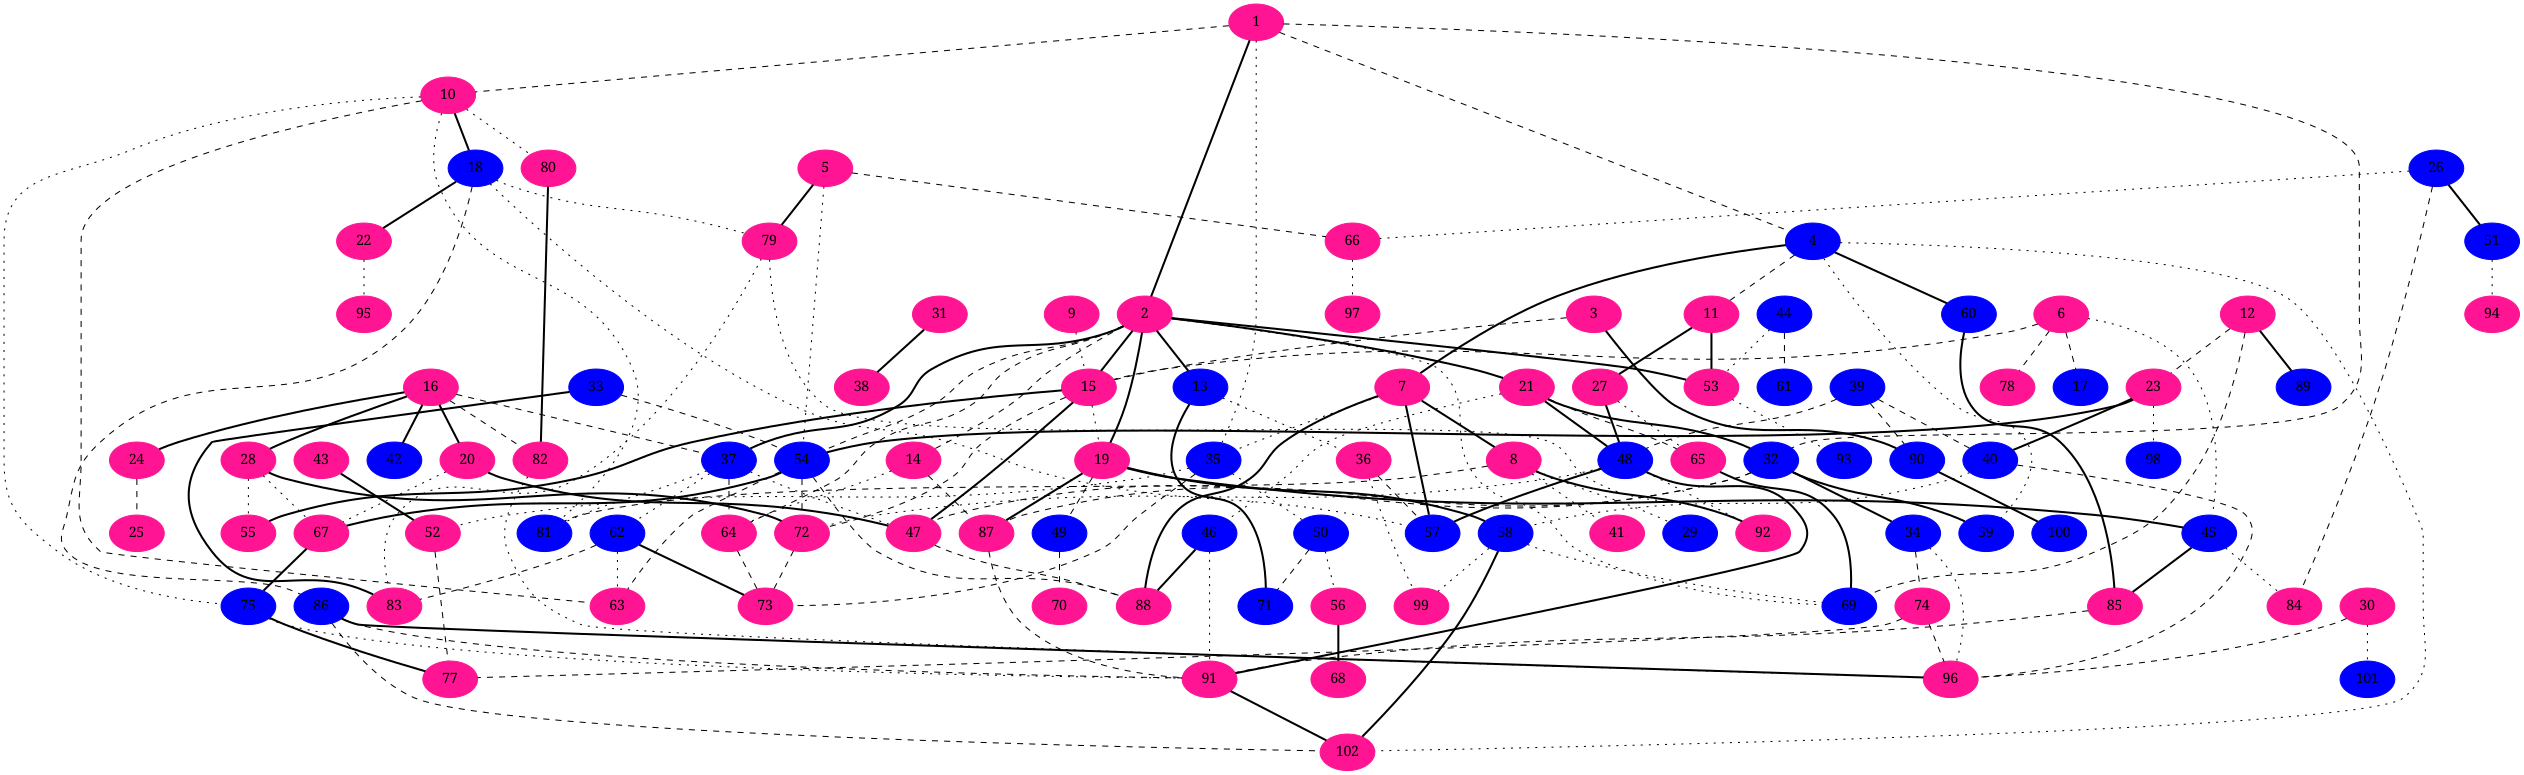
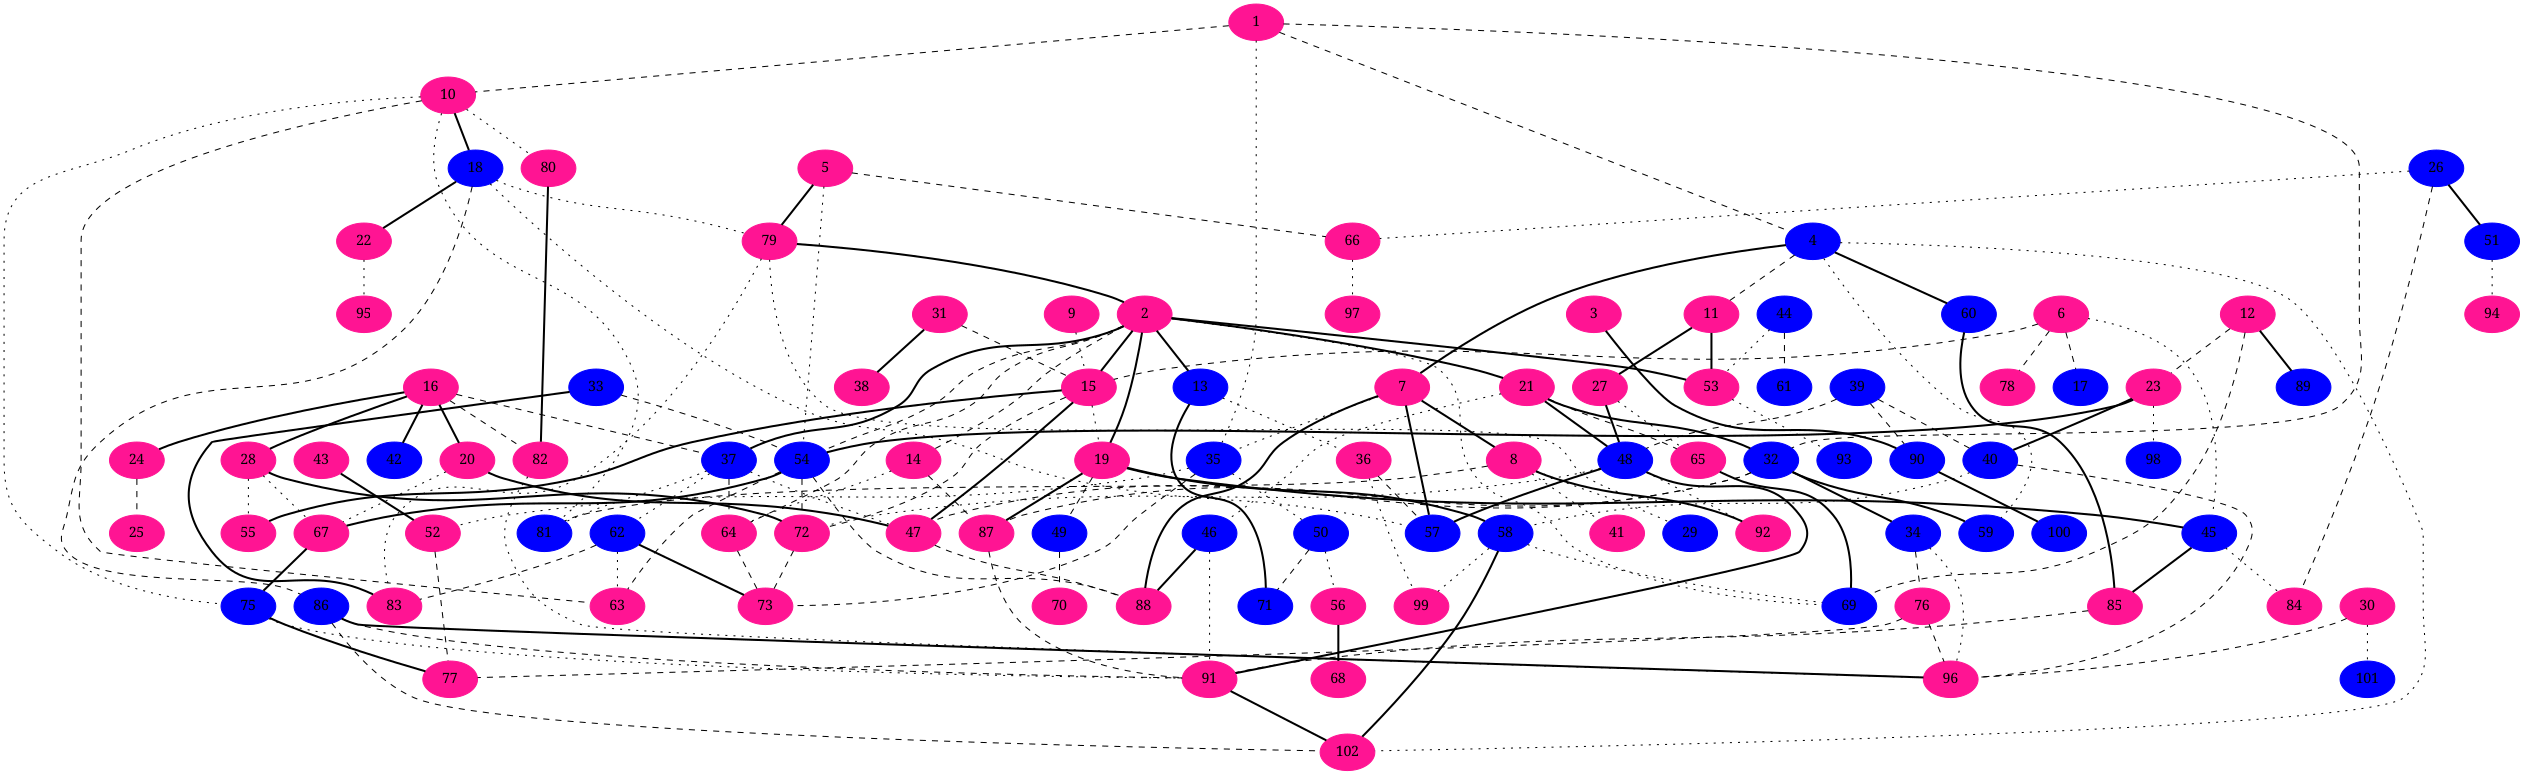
  graph {
    fontname="Noto Serif"
    node [color=deeppink fontname="Noto Serif" style=filled]
    edge [fontname="Noto Serif" style=bold weight=1.0]
    1
    2
    4 [color=blue]
    10
    32 [color=blue]
    35 [color=blue]
    13 [color=blue]
    14
    15
    19
    21
    37 [color=blue]
    53
    54 [color=blue]
    64
    69 [color=blue]
    7
    11
    59 [color=blue]
    60 [color=blue]
    102
    81 [color=blue]
    18 [color=blue]
    63
    75 [color=blue]
    80
    87
    47
    34 [color=blue]
    50 [color=blue]
    52
    73
    82
    96
    36
    71 [color=blue]
    55
    72
    45 [color=blue]
    49 [color=blue]
    58 [color=blue]
    46 [color=blue]
    48 [color=blue]
    65
    62 [color=blue]
    93 [color=blue]
    88
    67
    3
    90 [color=blue]
    100 [color=blue]
    8
    57 [color=blue]
    27
    85
    5
    66
    79
    97
    92
    83
    6
    17 [color=blue]
    78
    84
    29 [color=blue]
    41
    9
    22
    86 [color=blue]
    91
    77
    12
    23
    89 [color=blue]
    40 [color=blue]
    98 [color=blue]
    99
    16
    20
    24
    28
    42 [color=blue]
    25
    95
    70
    26 [color=blue]
    51 [color=blue]
    94
    30
    101 [color=blue]
    31
    38
-   76 [label=74]
+   76
    33 [color=blue]
    56
    39 [color=blue]
    43
    44 [color=blue]
    61 [color=blue]
    68
-   1 -- 2
+   79 -- 2
    1 -- 4 [style=dashed]
    1 -- 10 [style=dashed]
    1 -- 32 [style=dashed]
    1 -- 35 [style=dotted]
    2 -- 13
    2 -- 14 [style=dashed]
    2 -- 15
    2 -- 19
    2 -- 21
    2 -- 37
    2 -- 53
    2 -- 54 [style=dashed]
    2 -- 64 [style=dashed]
    2 -- 69 [style=dotted]
    4 -- 7
    4 -- 11 [style=dashed]
    4 -- 59 [style=dotted]
    4 -- 60
    4 -- 102 [style=dotted]
    10 -- 81 [style=dotted]
    10 -- 18
    10 -- 63 [style=dashed]
    10 -- 75 [style=dotted]
    10 -- 80 [style=dotted]
    32 -- 59
    32 -- 87 [style=dashed]
    32 -- 47 [style=dashed]
    32 -- 34
    35 -- 50 [style=dotted]
    35 -- 52 [style=dotted]
    35 -- 73 [style=dashed]
    13 -- 36 [style=dotted]
    13 -- 71
    14 -- 64 [style=dotted]
    14 -- 87 [style=dashed]
    15 -- 19 [style=dotted]
    15 -- 47
    15 -- 55
    15 -- 72 [style=dashed]
    19 -- 87
    19 -- 45
    19 -- 49 [style=dashed]
    19 -- 58
    21 -- 32
    21 -- 46 [style=dotted]
    21 -- 48
    21 -- 65 [style=dashed]
    37 -- 64 [style=dashed]
    37 -- 81 [style=dotted]
    37 -- 47 [style=dotted]
    37 -- 62 [style=dotted]
    53 -- 93 [style=dotted]
    54 -- 63 [style=dashed]
    54 -- 72 [style=dashed]
    54 -- 88 [style=dashed]
    54 -- 67
    64 -- 73 [style=dashed]
    7 -- 35 [style=dotted]
    7 -- 88
    7 -- 8
    7 -- 57
    11 -- 53
    11 -- 27
    60 -- 85
    18 -- 57 [style=dotted]
    18 -- 79 [style=dotted]
    18 -- 22
    18 -- 86 [style=dashed]
    75 -- 91 [style=dotted]
    75 -- 77
    80 -- 82
    87 -- 91 [style=dashed]
    47 -- 88 [style=dashed]
    34 -- 96 [style=dotted]
    34 -- 76 [style=dashed]
    50 -- 71 [style=dashed]
    50 -- 56 [style=dotted]
    52 -- 77 [style=dashed]
    82 -- 96 [style=dotted]
    36 -- 57 [style=dashed]
    36 -- 99 [style=dotted]
    72 -- 73 [style=dashed]
    45 -- 85
    45 -- 84 [style=dotted]
    49 -- 70 [style=dashed]
    58 -- 69 [style=dotted]
    58 -- 102
    58 -- 99 [style=dotted]
    46 -- 88
    46 -- 91 [style=dotted]
    48 -- 72 [style=dotted]
    48 -- 57
    48 -- 92 [style=dotted]
    48 -- 91
    65 -- 69
    62 -- 63 [style=dotted]
    62 -- 73
    62 -- 83 [style=dashed]
    67 -- 75
-   3 -- 15 [style=dashed]
+   31 -- 15 [style=dashed]
    3 -- 90
    90 -- 100
    8 -- 81 [style=dashed]
    8 -- 92
    8 -- 29 [style=dotted]
    8 -- 41 [style=dotted]
    27 -- 48
    27 -- 65 [style=dotted]
    85 -- 91 [style=dashed]
    5 -- 54 [style=dotted]
    5 -- 66 [style=dashed]
    5 -- 79
    66 -- 97 [style=dotted]
    79 -- 92 [style=dotted]
    79 -- 83 [style=dotted]
    6 -- 15 [style=dashed]
    6 -- 45 [style=dotted]
    6 -- 17 [style=dashed]
    6 -- 78 [style=dashed]
    9 -- 15 [style=dotted]
    22 -- 95 [style=dotted]
    86 -- 102 [style=dashed]
    86 -- 96
    86 -- 91 [style=dashed]
    91 -- 102
    12 -- 69 [style=dashed]
    12 -- 23 [style=dashed]
    12 -- 89
    23 -- 54
    23 -- 40
    23 -- 98 [style=dotted]
    40 -- 96 [style=dashed]
    40 -- 58 [style=dotted]
    16 -- 37 [style=dashed]
    16 -- 82 [style=dashed]
    16 -- 20
    16 -- 24
    16 -- 28
    16 -- 42
    20 -- 47
    20 -- 67 [style=dotted]
    24 -- 25 [style=dashed]
    28 -- 55 [style=dotted]
    28 -- 72
    28 -- 67 [style=dotted]
    26 -- 66 [style=dotted]
    26 -- 84 [style=dashed]
    26 -- 51
    51 -- 94 [style=dotted]
    30 -- 96 [style=dashed]
    30 -- 101 [style=dotted]
    31 -- 38
    76 -- 96 [style=dashed]
    76 -- 77 [style=dashed]
    33 -- 54 [style=dashed]
    33 -- 83
    56 -- 68
    39 -- 48 [style=dashed]
    39 -- 90 [style=dashed]
    39 -- 40 [style=dashed]
    43 -- 52
    44 -- 53 [style=dotted]
    44 -- 61 [style=dashed]
  }
